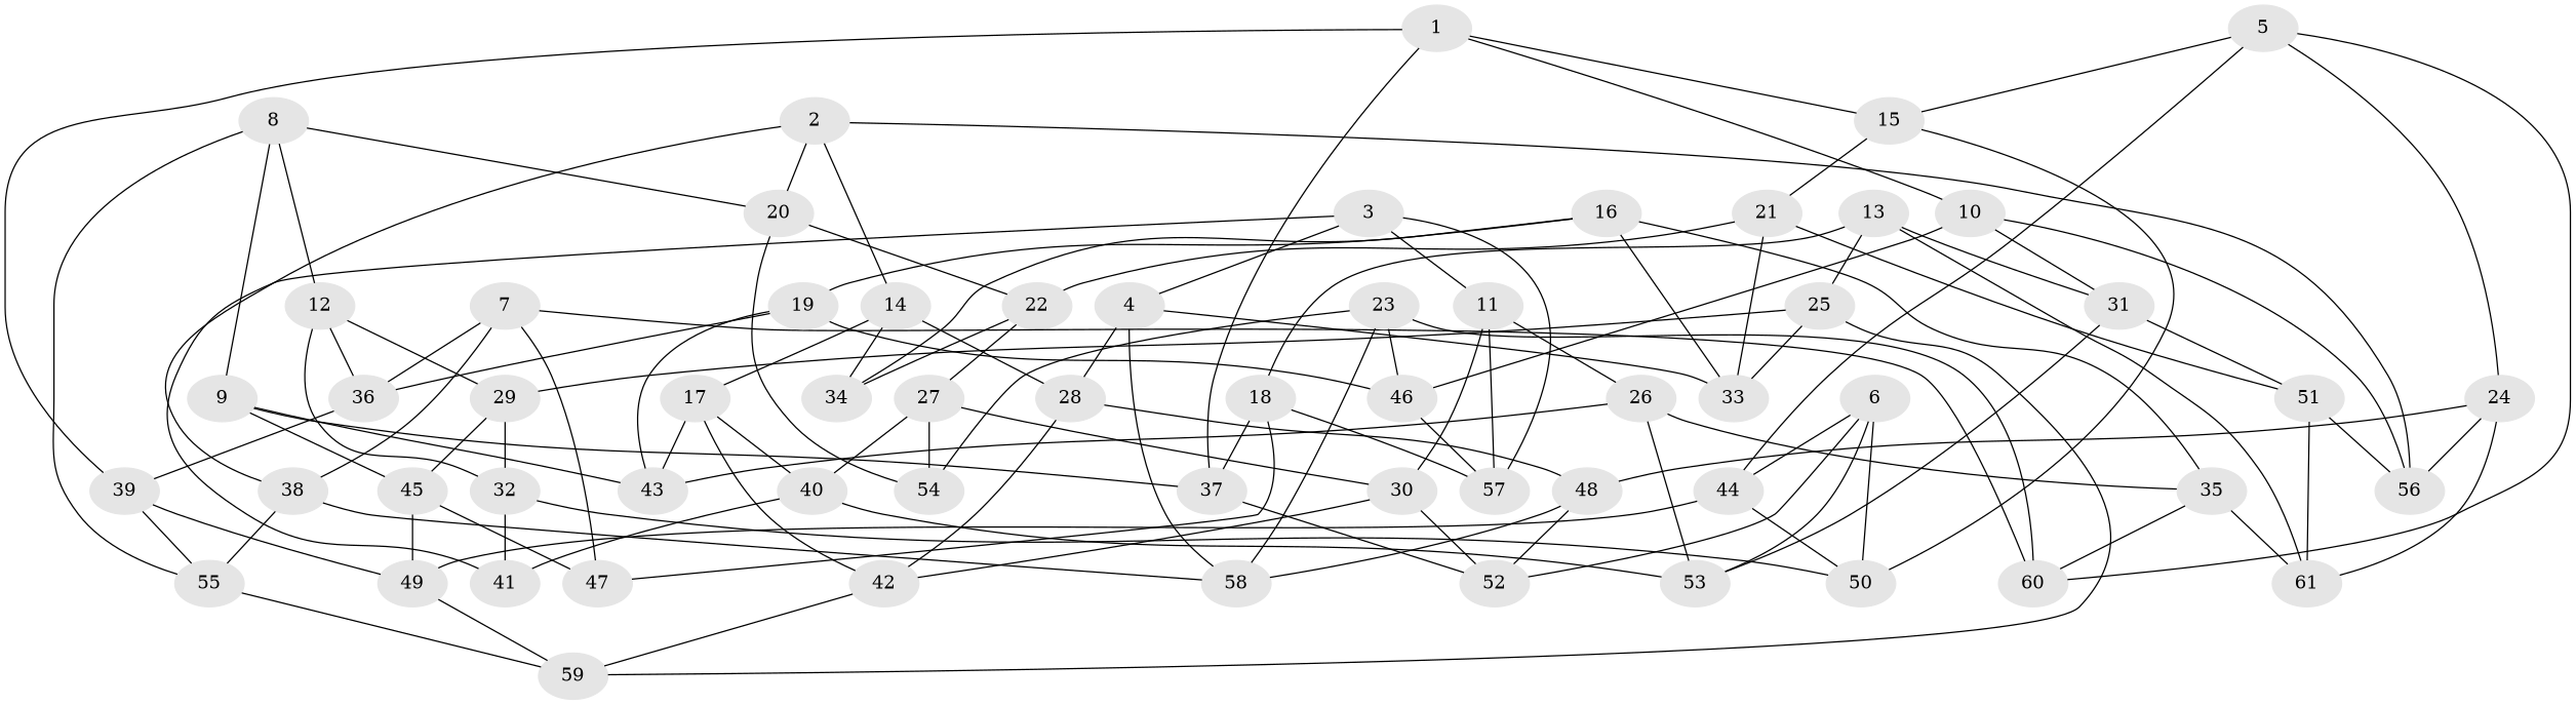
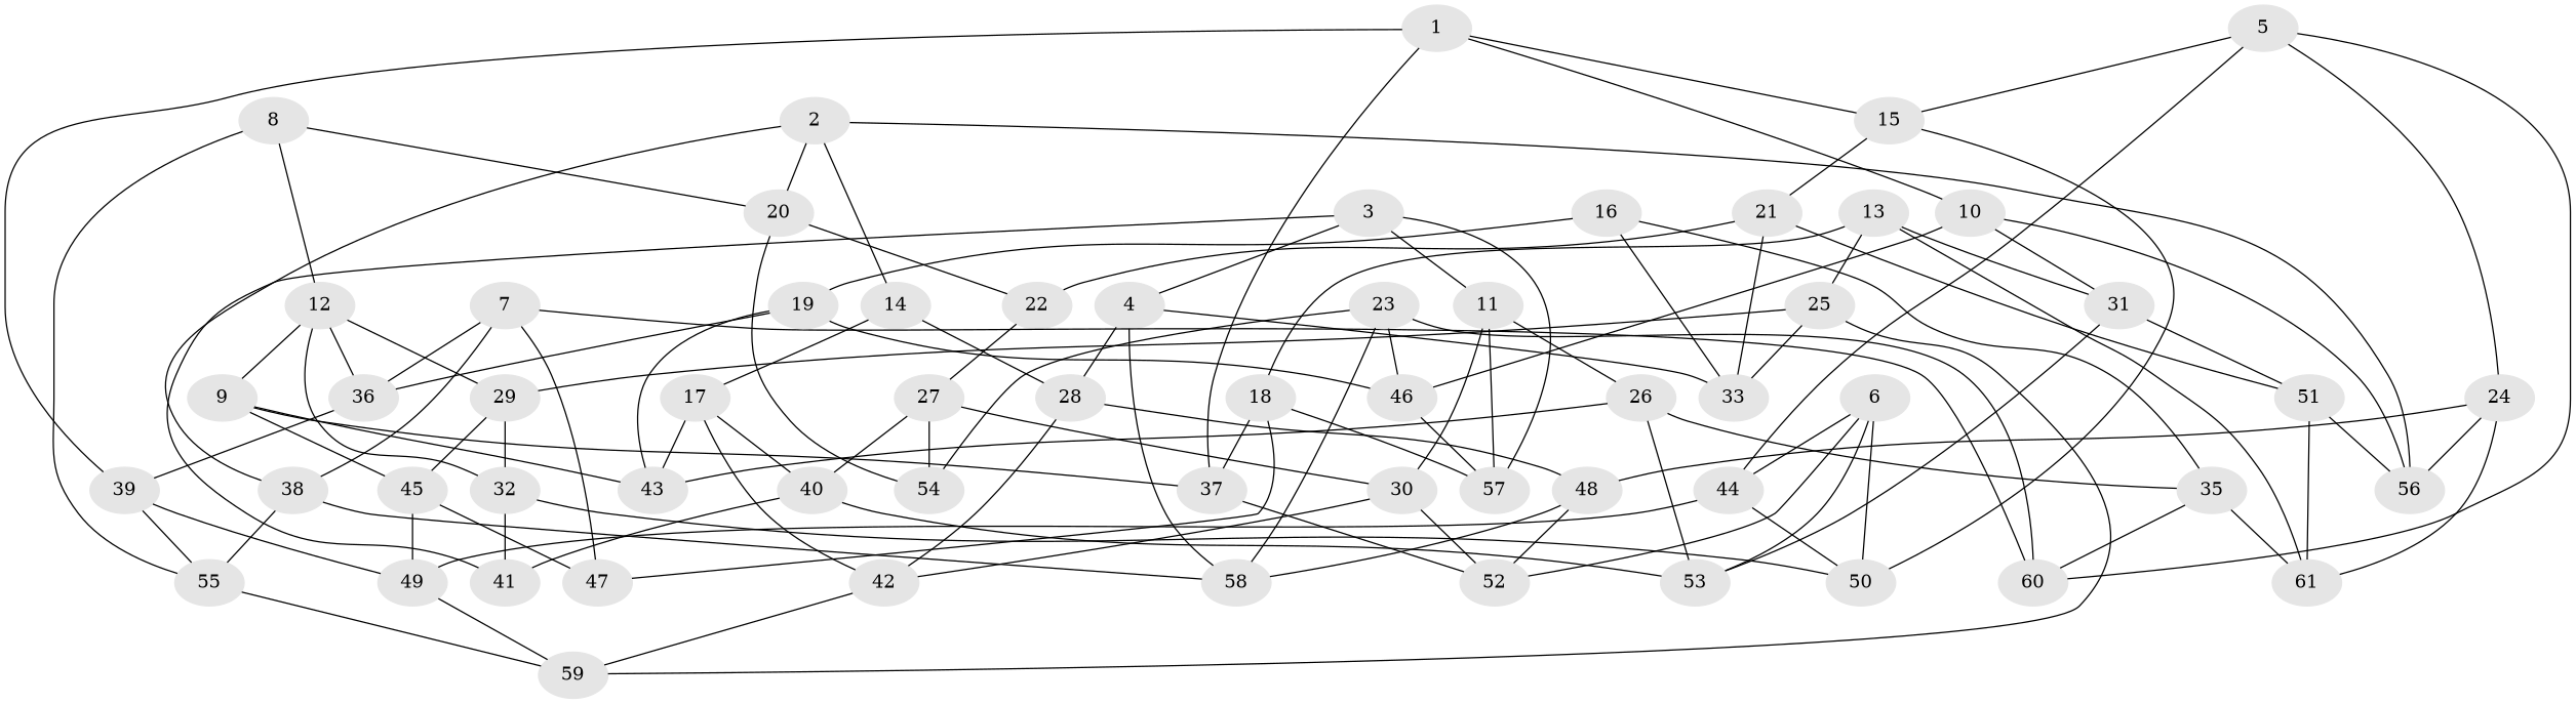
  graph {
    node [color=gray90 style=filled]
    1
    10
    15
    37
    39
    56
    31
    46
    50
    21
    52
    55
    49
    2
    14
    20
    38
    28
    17
-   34
    22
    54
    58
    3
    4
    11
    41
    57
    33
    26
    30
    42
    48
    5
    24
    44
    60
    61
    6
    53
    7
    36
    47
    8
    9
    12
    43
    45
    29
    32
    59
    51
    35
    13
    18
    25
    40
    16
    19
    27
    23
    1 -- 10
    1 -- 15
    1 -- 37
    1 -- 39
    10 -- 56
    10 -- 31
    10 -- 46
    15 -- 50
    15 -- 21
    37 -- 52
    39 -- 55
    39 -- 49
    31 -- 53
    31 -- 51
    46 -- 57
    21 -- 22
    21 -- 33
    21 -- 51
    55 -- 59
    49 -- 59
    2 -- 56
    2 -- 14
    2 -- 20
    2 -- 38
    14 -- 28
    14 -- 17
-   14 -- 34
    20 -- 22
    20 -- 54
    38 -- 55
    38 -- 58
    28 -- 42
    28 -- 48
    17 -- 42
    17 -- 43
    17 -- 40
-   22 -- 34
    22 -- 27
    3 -- 4
    3 -- 11
    3 -- 41
    3 -- 57
    4 -- 28
    4 -- 58
    4 -- 33
    11 -- 57
    11 -- 26
    11 -- 30
    26 -- 53
    26 -- 43
    26 -- 35
    30 -- 52
    30 -- 42
    42 -- 59
    48 -- 52
    48 -- 58
    5 -- 15
    5 -- 24
    5 -- 44
    5 -- 60
    24 -- 56
    24 -- 48
    24 -- 61
    44 -- 50
    44 -- 49
    6 -- 50
    6 -- 52
    6 -- 44
    6 -- 53
    7 -- 38
    7 -- 60
    7 -- 36
    7 -- 47
    36 -- 39
    8 -- 55
    8 -- 20
-   8 -- 9
+   12 -- 9
    8 -- 12
    9 -- 37
    9 -- 43
    9 -- 45
    12 -- 36
    12 -- 29
    12 -- 32
    45 -- 49
    45 -- 47
    29 -- 45
    29 -- 32
    32 -- 50
    32 -- 41
    51 -- 56
    51 -- 61
    35 -- 60
    35 -- 61
    13 -- 31
    13 -- 61
    13 -- 18
    13 -- 25
    18 -- 37
    18 -- 57
    18 -- 47
    25 -- 33
    25 -- 29
    25 -- 59
    40 -- 41
    40 -- 53
-   16 -- 34
    16 -- 33
    16 -- 35
    16 -- 19
    19 -- 46
    19 -- 36
    19 -- 43
    27 -- 54
    27 -- 30
    27 -- 40
    23 -- 46
    23 -- 54
    23 -- 58
    23 -- 60
  }
